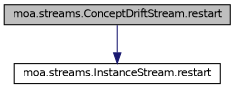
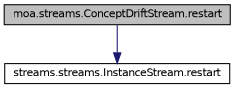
  digraph {
    rankdir=TB
    node [color=black fontname=Helvetica fontsize=10 shape=record style=filled]
    n1 [fillcolor=grey75 fontcolor=black height=0.2 label="moa.streams.ConceptDriftStream.restart" width=0.4]
-   n2 [fillcolor=white height=0.2 label="moa.streams.InstanceStream.restart" width=0.4]
+   n2 [fillcolor=white height=0.2 label="streams.streams.InstanceStream.restart" width=0.4]
    n1 -> n2 [color=midnightblue fontname=Helvetica fontsize=10 labelfontname=Helvetica labelfontsize=10 style=solid]
  }
